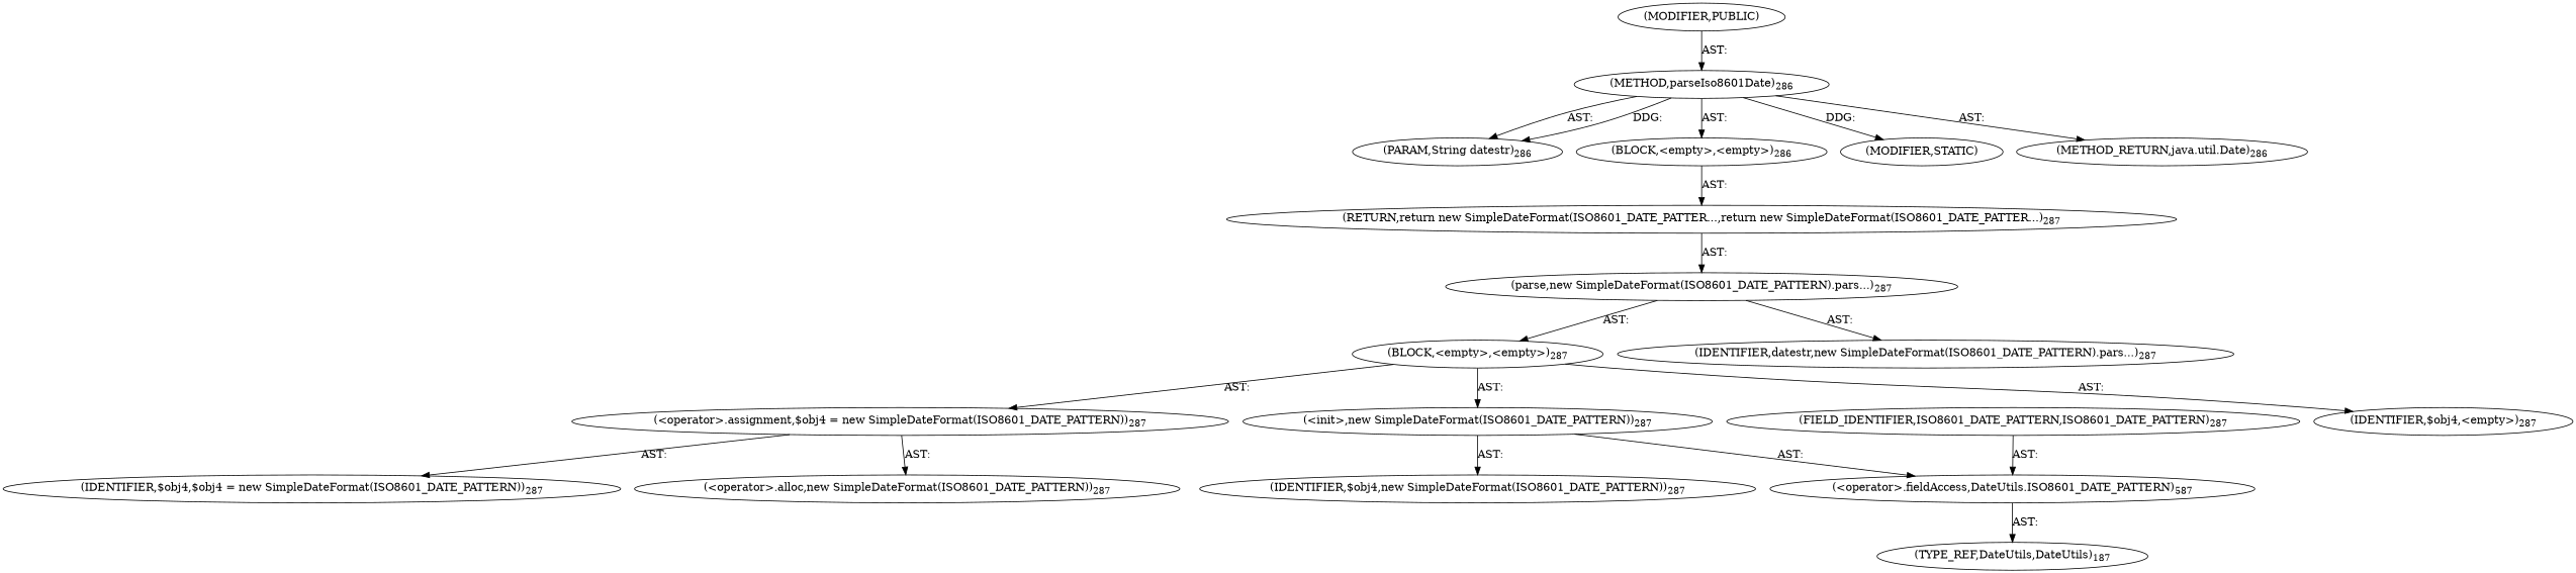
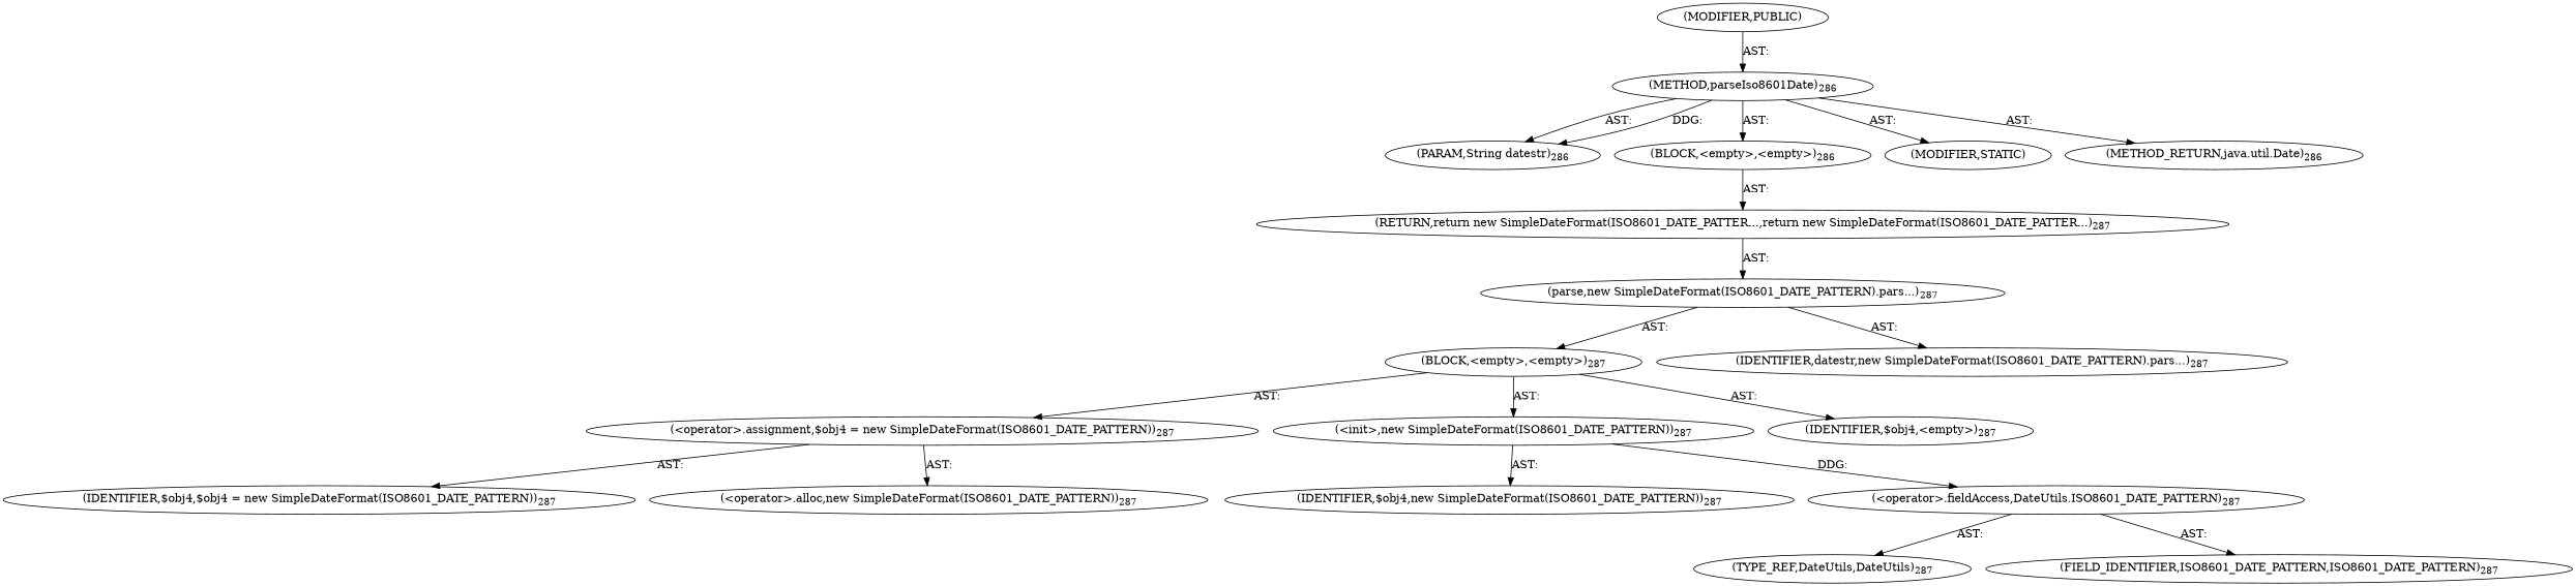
  digraph {
    n1 [label=<(METHOD,parseIso8601Date)<SUB>286</SUB>>]
    n2 [label=<(PARAM,String datestr)<SUB>286</SUB>>]
    n3 [label=<(BLOCK,&lt;empty&gt;,&lt;empty&gt;)<SUB>286</SUB>>]
    n4 [label=<(MODIFIER,STATIC)>]
    n5 [label=<(METHOD_RETURN,java.util.Date)<SUB>286</SUB>>]
    n6 [label=<(RETURN,return new SimpleDateFormat(ISO8601_DATE_PATTER...,return new SimpleDateFormat(ISO8601_DATE_PATTER...)<SUB>287</SUB>>]
    n7 [label=<(MODIFIER,PUBLIC)>]
    n8 [label=<(parse,new SimpleDateFormat(ISO8601_DATE_PATTERN).pars...)<SUB>287</SUB>>]
    n9 [label=<(BLOCK,&lt;empty&gt;,&lt;empty&gt;)<SUB>287</SUB>>]
    n10 [label=<(IDENTIFIER,datestr,new SimpleDateFormat(ISO8601_DATE_PATTERN).pars...)<SUB>287</SUB>>]
    n11 [label=<(&lt;operator&gt;.assignment,$obj4 = new SimpleDateFormat(ISO8601_DATE_PATTERN))<SUB>287</SUB>>]
    n12 [label=<(&lt;init&gt;,new SimpleDateFormat(ISO8601_DATE_PATTERN))<SUB>287</SUB>>]
    n13 [label=<(IDENTIFIER,$obj4,&lt;empty&gt;)<SUB>287</SUB>>]
    n14 [label=<(IDENTIFIER,$obj4,$obj4 = new SimpleDateFormat(ISO8601_DATE_PATTERN))<SUB>287</SUB>>]
    n15 [label=<(&lt;operator&gt;.alloc,new SimpleDateFormat(ISO8601_DATE_PATTERN))<SUB>287</SUB>>]
    n16 [label=<(IDENTIFIER,$obj4,new SimpleDateFormat(ISO8601_DATE_PATTERN))<SUB>287</SUB>>]
-   n17 [label=<(&lt;operator&gt;.fieldAccess,DateUtils.ISO8601_DATE_PATTERN)<SUB>587</SUB>>]
-   n18 [label=<(TYPE_REF,DateUtils,DateUtils)<SUB>187</SUB>>]
+   n17 [label=<(&lt;operator&gt;.fieldAccess,DateUtils.ISO8601_DATE_PATTERN)<SUB>287</SUB>>]
+   n18 [label=<(TYPE_REF,DateUtils,DateUtils)<SUB>287</SUB>>]
    n19 [label=<(FIELD_IDENTIFIER,ISO8601_DATE_PATTERN,ISO8601_DATE_PATTERN)<SUB>287</SUB>>]
    n1 -> n2 [label="AST: "]
    n1 -> n2 [label="DDG: "]
    n1 -> n3 [label="AST: "]
-   n1 -> n4 [label="DDG: "]
+   n1 -> n4 [label="AST: "]
    n1 -> n5 [label="AST: "]
    n3 -> n6 [label="AST: "]
    n6 -> n8 [label="AST: "]
    n7 -> n1 [label="AST: "]
    n8 -> n9 [label="AST: "]
    n8 -> n10 [label="AST: "]
    n9 -> n11 [label="AST: "]
    n9 -> n12 [label="AST: "]
    n9 -> n13 [label="AST: "]
    n11 -> n14 [label="AST: "]
    n11 -> n15 [label="AST: "]
    n12 -> n16 [label="AST: "]
-   n12 -> n17 [label="AST: "]
+   n12 -> n17 [label="DDG: "]
    n17 -> n18 [label="AST: "]
-   n19 -> n17 [label="AST: "]
+   n17 -> n19 [label="AST: "]
  }
